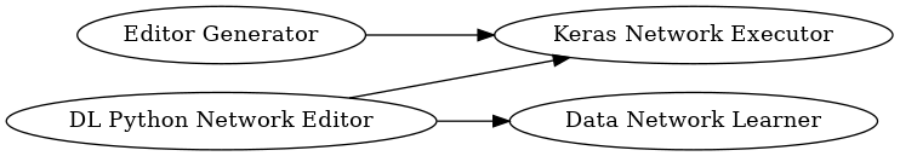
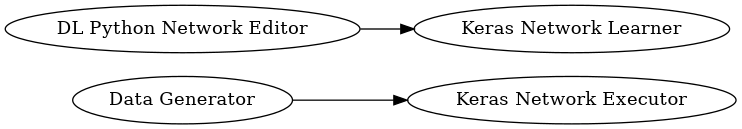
  digraph {
    rankdir=LR
-   n1 [label="Editor Generator"]
+   n1 [label="Data Generator"]
    n2 [label="Keras Network Executor"]
-   n3 [label="Data Network Learner"]
+   n3 [label="Keras Network Learner"]
    n4 [label="DL Python Network Editor"]
    n1 -> n2
-   n4 -> n2
    n4 -> n3
  }
